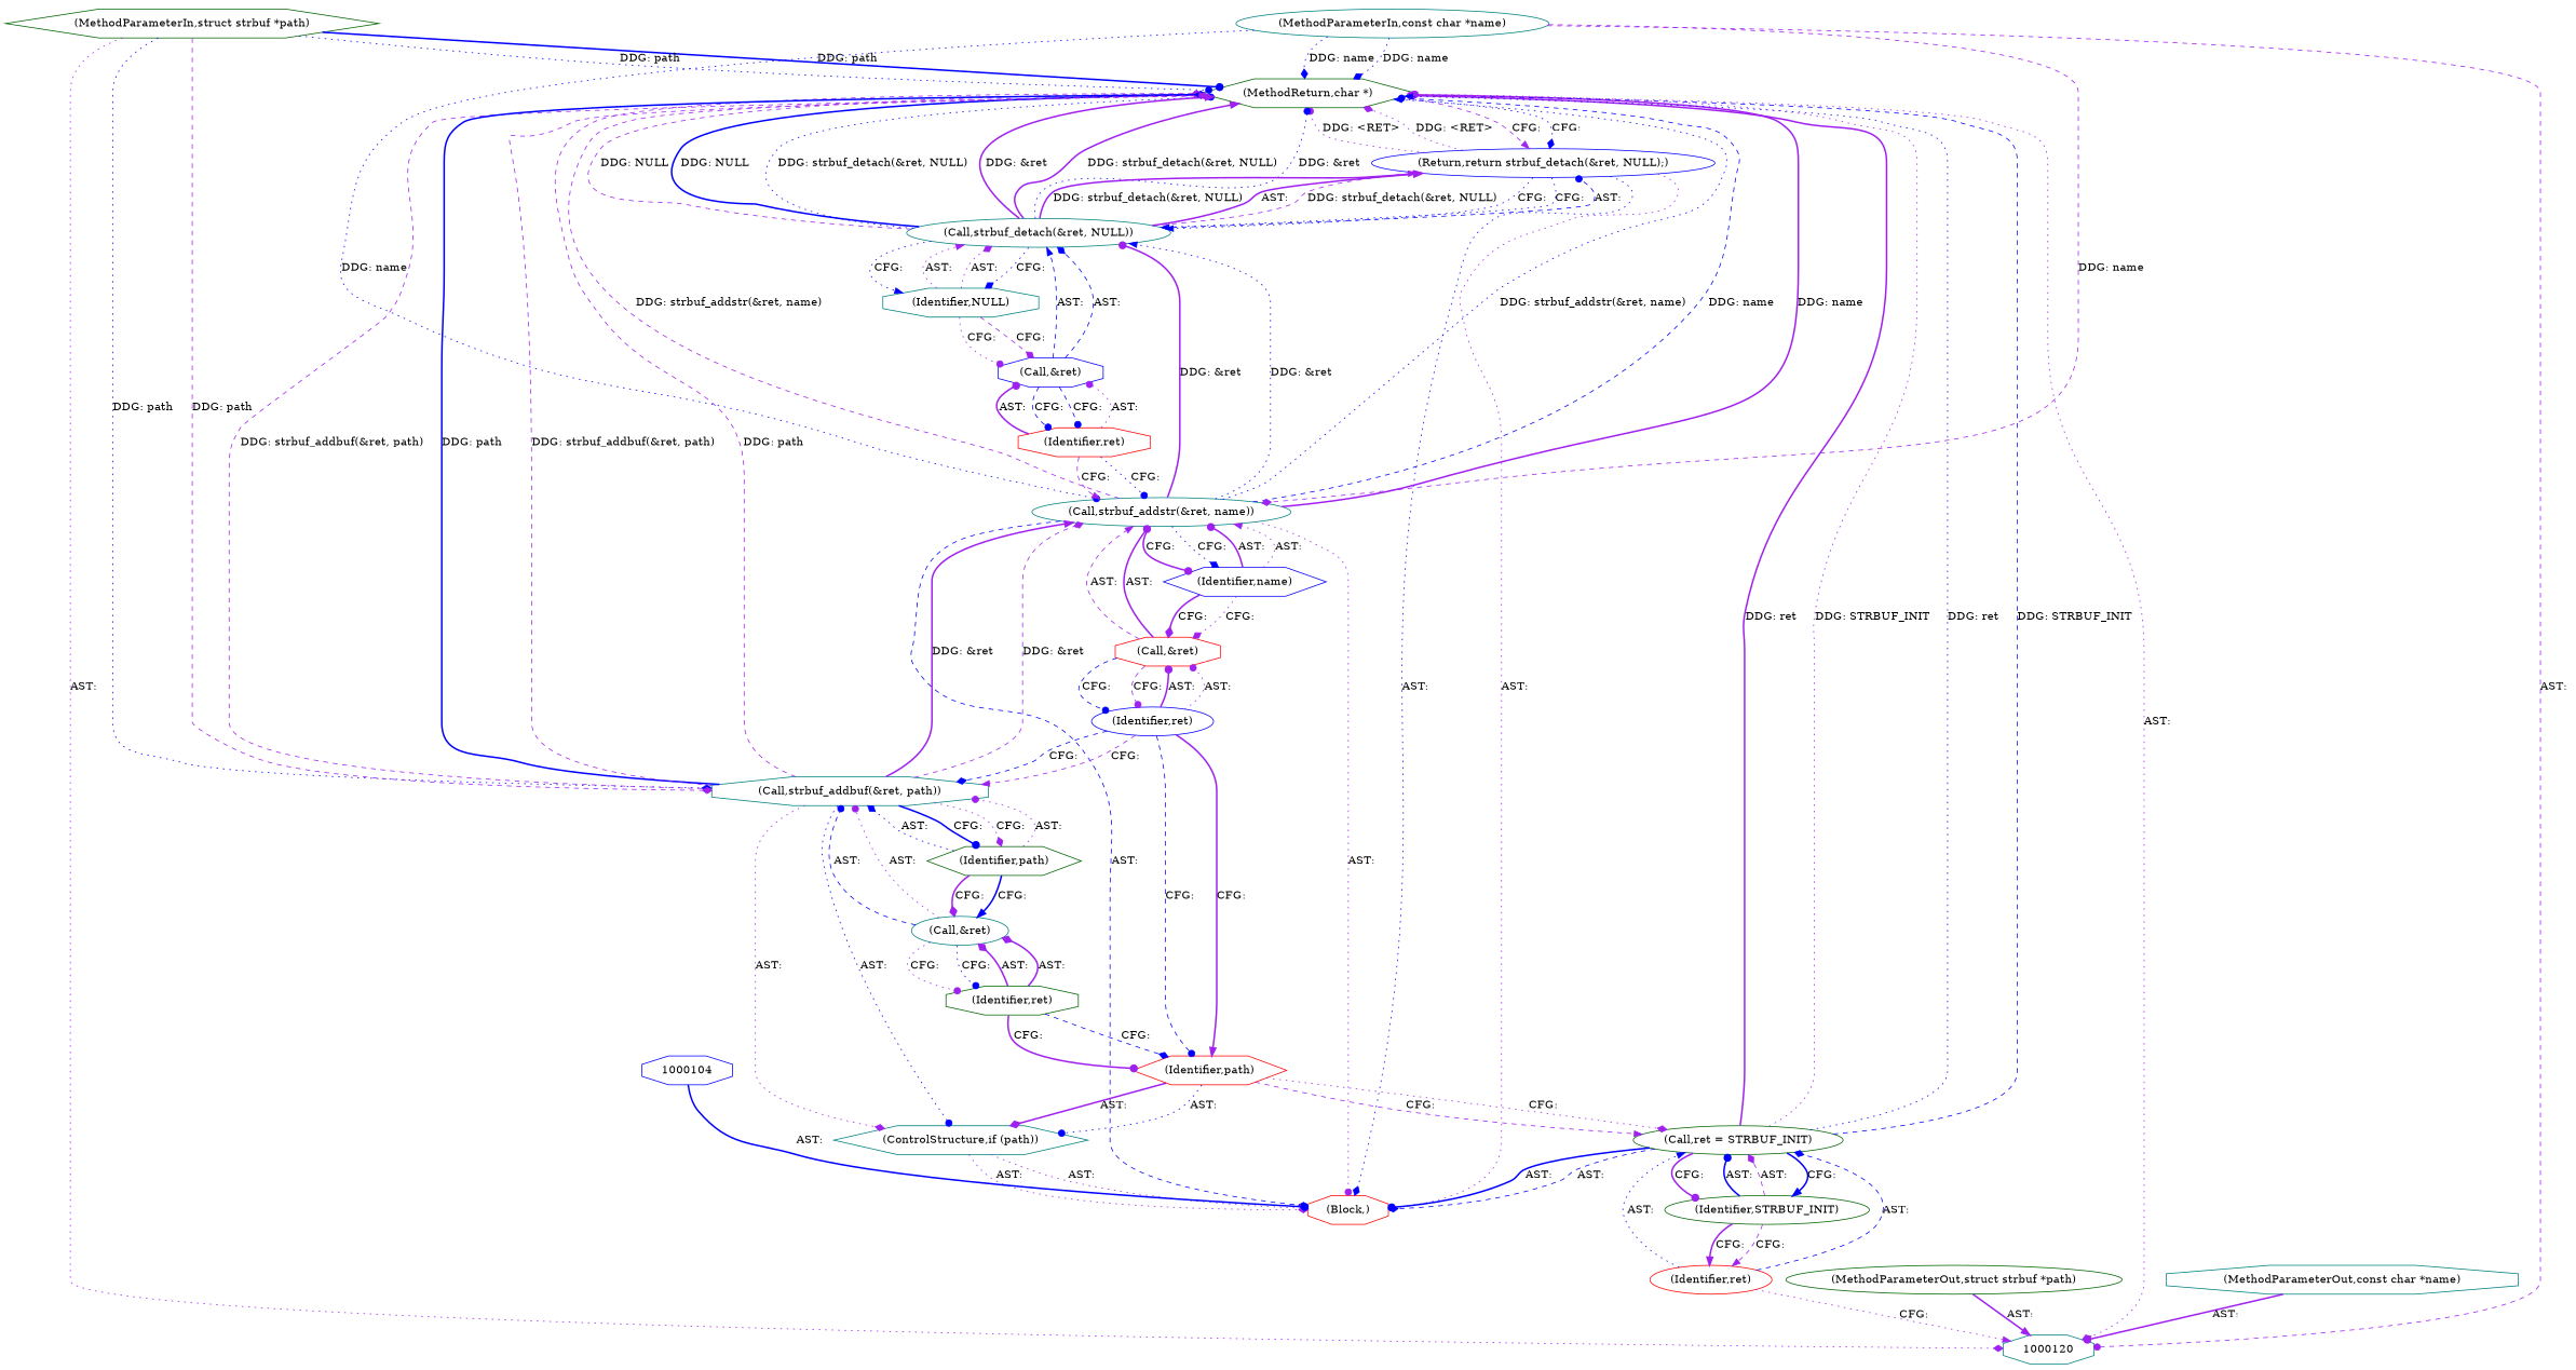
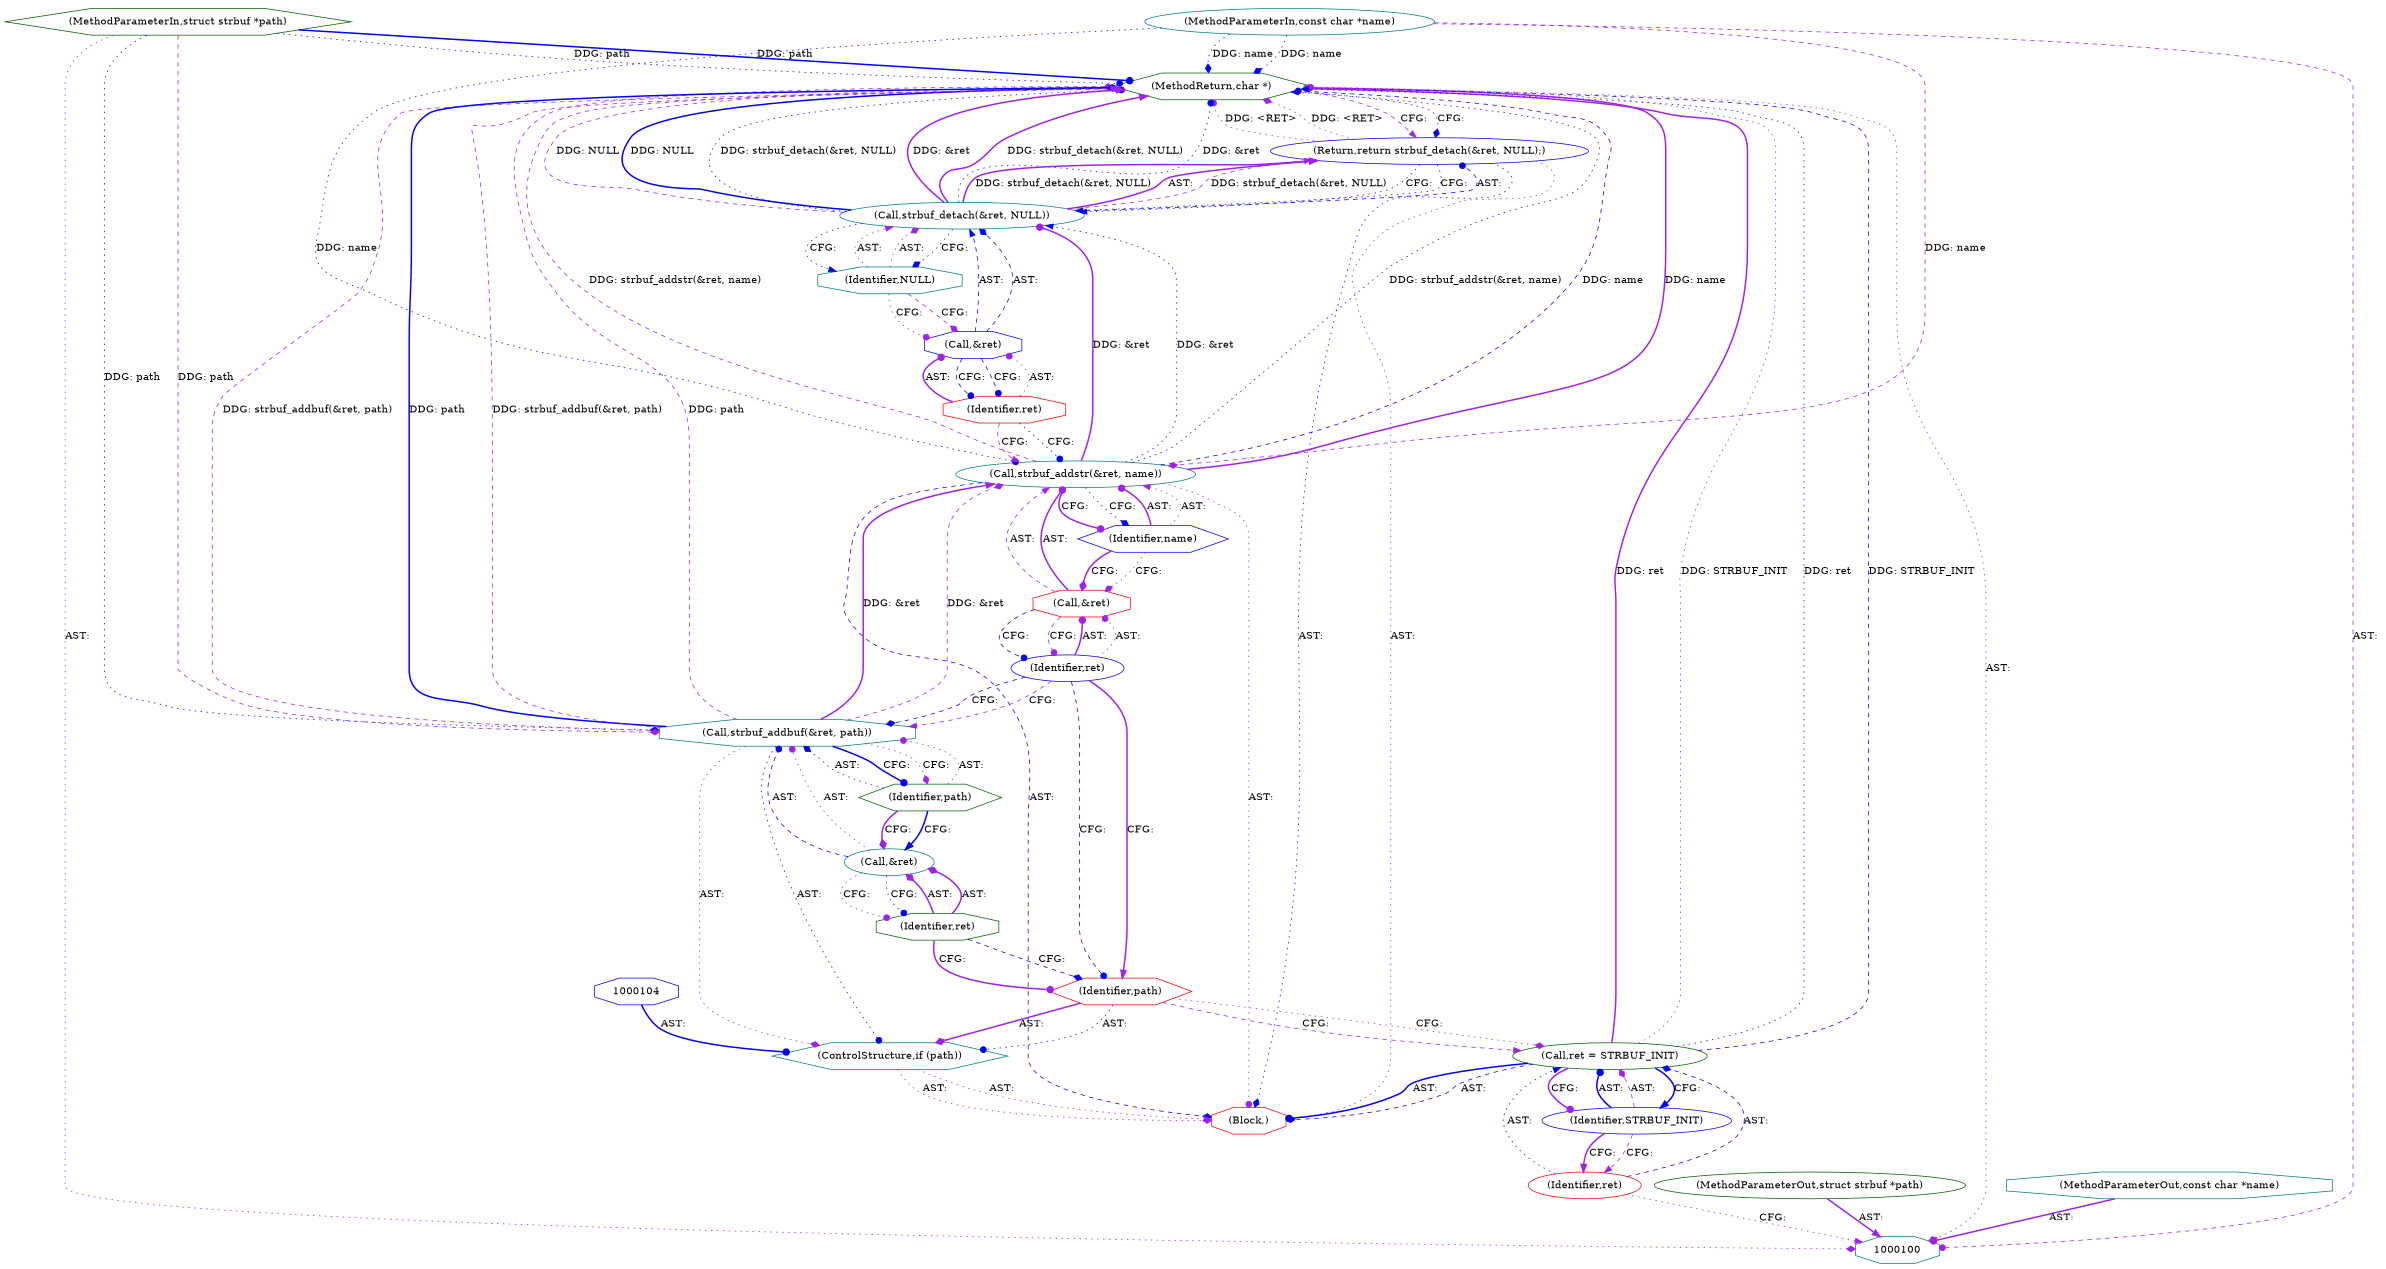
  digraph {
    node [color=teal shape=ellipse]
    edge [arrowhead=dot color=purple style=dotted]
    n1 [color=darkgreen label="(MethodReturn,char *)" shape=hexagon]
    n2 [color=blue label="(Return,return strbuf_detach(&ret, NULL);)"]
-   1000100 [shape=octagon label=1000120]
+   1000100 [shape=octagon]
    n4 [color=red label="(Block,)" shape=octagon]
    n5 [label="(Call,strbuf_detach(&ret, NULL))"]
    n6 [color=darkgreen label="(MethodParameterIn,struct strbuf *path)" shape=hexagon]
    n7 [label="(Call,strbuf_addbuf(&ret, path))" shape=octagon]
    n8 [label="(Call,strbuf_addstr(&ret, name))"]
    n9 [label="(ControlStructure,if (path))" shape=hexagon]
    n10 [color=darkgreen label="(Identifier,path)" shape=hexagon]
    n11 [color=darkgreen label="(MethodParameterOut,struct strbuf *path)"]
    n12 [label="(MethodParameterIn,const char *name)"]
    n13 [color=blue label="(Identifier,name)" shape=hexagon]
    n14 [label="(MethodParameterOut,const char *name)" shape=octagon]
    n15 [color=darkgreen label="(Call,ret = STRBUF_INIT)"]
-   n16 [color=darkgreen label="(Identifier,STRBUF_INIT)"]
+   n16 [color=blue label="(Identifier,STRBUF_INIT)"]
    n17 [color=red label="(Identifier,ret)"]
    n18 [color=red label="(Identifier,path)" shape=hexagon]
    n19 [label="(Call,&ret)"]
    n20 [color=darkgreen label="(Identifier,ret)" shape=octagon]
    n21 [color=red label="(Call,&ret)" shape=octagon]
    n22 [label="(Identifier,NULL)" shape=octagon]
    n23 [color=blue label="(Identifier,ret)"]
    n24 [color=blue label="(Call,&ret)" shape=octagon]
    n25 [color=red label="(Identifier,ret)" shape=octagon]
    1000104 [color=blue shape=octagon]
    n1 -> n2 [arrowhead=normal label="CFG: " style=dashed]
    n1 -> n2 [arrowhead=diamond color=blue label="CFG: "]
    n1 -> 1000100 [arrowhead=diamond label="AST: "]
    n2 -> n1 [label="DDG: <RET>"]
    n2 -> n1 [arrowhead=diamond label="DDG: <RET>"]
    n2 -> n4 [label="AST: "]
    n2 -> n4 [arrowhead=diamond color=blue label="AST: "]
    n2 -> n5 [arrowhead=normal color=blue label="CFG: "]
    n2 -> n5 [arrowhead=normal color=blue label="CFG: "]
    n5 -> n1 [arrowhead=normal color=blue label="DDG: NULL" style=bold]
    n5 -> n1 [arrowhead=normal label="DDG: strbuf_detach(&ret, NULL)" style=bold]
    n5 -> n1 [color=blue label="DDG: &ret"]
    n5 -> n1 [arrowhead=normal label="DDG: NULL" style=dashed]
    n5 -> n1 [color=blue label="DDG: strbuf_detach(&ret, NULL)"]
    n5 -> n1 [arrowhead=normal label="DDG: &ret" style=bold]
    n5 -> n2 [color=blue label="AST: " style=dashed]
    n5 -> n2 [arrowhead=normal label="DDG: strbuf_detach(&ret, NULL)" style=bold]
    n5 -> n2 [arrowhead=normal label="AST: " style=bold]
    n5 -> n2 [arrowhead=normal label="DDG: strbuf_detach(&ret, NULL)" style=dashed]
    n5 -> n22 [arrowhead=diamond color=blue label="CFG: "]
    n5 -> n22 [arrowhead=normal color=blue label="CFG: "]
    n6 -> n1 [color=blue label="DDG: path" style=bold]
    n6 -> n1 [color=blue label="DDG: path"]
    n6 -> 1000100 [arrowhead=diamond label="AST: "]
    n6 -> n7 [arrowhead=diamond color=blue label="DDG: path"]
    n6 -> n7 [arrowhead=diamond label="DDG: path" style=dashed]
    n7 -> n1 [arrowhead=diamond label="DDG: path" style=dashed]
    n7 -> n1 [arrowhead=normal label="DDG: strbuf_addbuf(&ret, path)" style=dashed]
    n7 -> n1 [arrowhead=diamond color=blue label="DDG: path" style=bold]
    n7 -> n1 [arrowhead=diamond label="DDG: strbuf_addbuf(&ret, path)" style=dashed]
    n7 -> n8 [arrowhead=normal label="DDG: &ret" style=bold]
    n7 -> n8 [arrowhead=diamond label="DDG: &ret" style=dashed]
    n7 -> n9 [color=blue label="AST: "]
    n7 -> n9 [arrowhead=diamond label="AST: "]
    n7 -> n10 [color=blue label="CFG: " style=bold]
    n7 -> n10 [arrowhead=diamond label="CFG: "]
    n8 -> n1 [label="DDG: name" style=bold]
    n8 -> n1 [arrowhead=normal color=blue label="DDG: strbuf_addstr(&ret, name)"]
    n8 -> n1 [color=blue label="DDG: name" style=dashed]
    n8 -> n1 [arrowhead=normal label="DDG: strbuf_addstr(&ret, name)" style=dashed]
    n8 -> n4 [arrowhead=diamond color=blue label="AST: " style=dashed]
    n8 -> n4 [label="AST: "]
    n8 -> n5 [arrowhead=normal color=blue label="DDG: &ret"]
    n8 -> n5 [label="DDG: &ret" style=bold]
    n8 -> n13 [label="CFG: " style=bold]
    n8 -> n13 [arrowhead=diamond color=blue label="CFG: "]
    n9 -> n4 [arrowhead=normal label="AST: "]
    n9 -> n4 [arrowhead=diamond label="AST: "]
    n10 -> n7 [label="AST: "]
    n10 -> n7 [arrowhead=diamond color=blue label="AST: "]
    n10 -> n19 [arrowhead=normal color=blue label="CFG: " style=bold]
    n10 -> n19 [arrowhead=diamond label="CFG: " style=bold]
    n11 -> 1000100 [arrowhead=normal label="AST: " style=bold]
    n12 -> n1 [arrowhead=diamond color=blue label="DDG: name"]
    n12 -> n1 [arrowhead=diamond color=blue label="DDG: name"]
    n12 -> 1000100 [label="AST: " style=dashed]
    n12 -> n8 [color=blue label="DDG: name"]
    n12 -> n8 [arrowhead=diamond label="DDG: name" style=dashed]
    n13 -> n8 [label="AST: " style=bold]
    n13 -> n8 [arrowhead=normal label="AST: "]
    n13 -> n21 [arrowhead=diamond label="CFG: "]
    n13 -> n21 [arrowhead=diamond label="CFG: " style=bold]
    n14 -> 1000100 [label="AST: " style=bold]
    n15 -> n1 [color=blue label="DDG: STRBUF_INIT" style=dashed]
    n15 -> n1 [label="DDG: ret" style=bold]
    n15 -> n1 [label="DDG: STRBUF_INIT"]
    n15 -> n1 [arrowhead=normal color=blue label="DDG: ret"]
    n15 -> n4 [arrowhead=diamond color=blue label="AST: " style=dashed]
    n15 -> n4 [color=blue label="AST: " style=bold]
    n15 -> n16 [arrowhead=normal color=blue label="CFG: " style=bold]
    n15 -> n16 [label="CFG: " style=bold]
    n16 -> n15 [color=blue label="AST: " style=bold]
    n16 -> n15 [arrowhead=diamond label="AST: " style=dashed]
    n16 -> n17 [arrowhead=normal label="CFG: " style=bold]
    n16 -> n17 [arrowhead=normal label="CFG: " style=dashed]
    n17 -> 1000100 [arrowhead=normal label="CFG: "]
    n17 -> n15 [arrowhead=diamond color=blue label="AST: " style=dashed]
    n17 -> n15 [arrowhead=normal color=blue label="AST: "]
    n18 -> n9 [color=blue label="AST: "]
    n18 -> n9 [arrowhead=diamond label="AST: " style=bold]
    n18 -> n15 [arrowhead=normal label="CFG: " style=dashed]
    n18 -> n15 [arrowhead=diamond label="CFG: "]
    n19 -> n7 [color=blue label="AST: " style=dashed]
    n19 -> n7 [label="AST: "]
    n19 -> n20 [label="CFG: "]
    n19 -> n20 [color=blue label="CFG: "]
    n20 -> n18 [label="CFG: " style=bold]
    n20 -> n18 [arrowhead=diamond color=blue label="CFG: " style=dashed]
    n20 -> n19 [arrowhead=diamond label="AST: " style=bold]
    n20 -> n19 [arrowhead=diamond label="AST: " style=bold]
    n21 -> n8 [label="AST: " style=bold]
    n21 -> n8 [arrowhead=normal label="AST: " style=dashed]
    n21 -> n23 [color=blue label="CFG: " style=dashed]
    n21 -> n23 [label="CFG: " style=dashed]
    n22 -> n5 [arrowhead=normal label="AST: "]
    n22 -> n5 [arrowhead=diamond label="AST: "]
    n22 -> n24 [label="CFG: "]
    n22 -> n24 [arrowhead=diamond label="CFG: " style=dashed]
    n23 -> n7 [arrowhead=normal label="CFG: " style=dashed]
    n23 -> n7 [arrowhead=diamond color=blue label="CFG: " style=dashed]
    n23 -> n18 [color=blue label="CFG: " style=dashed]
    n23 -> n18 [arrowhead=normal label="CFG: " style=bold]
    n23 -> n21 [label="AST: " style=bold]
    n23 -> n21 [label="AST: "]
    n24 -> n5 [arrowhead=normal color=blue label="AST: " style=dashed]
    n24 -> n5 [arrowhead=diamond color=blue label="AST: " style=dashed]
    n24 -> n25 [color=blue label="CFG: " style=dashed]
    n24 -> n25 [color=blue label="CFG: " style=dashed]
    n25 -> n8 [color=blue label="CFG: "]
    n25 -> n8 [arrowhead=normal label="CFG: " style=dashed]
    n25 -> n24 [label="AST: "]
    n25 -> n24 [label="AST: " style=bold]
-   1000104 -> n4 [color=blue label="AST: " style=bold]
+   1000104 -> n9 [color=blue label="AST: " style=bold]
  }
